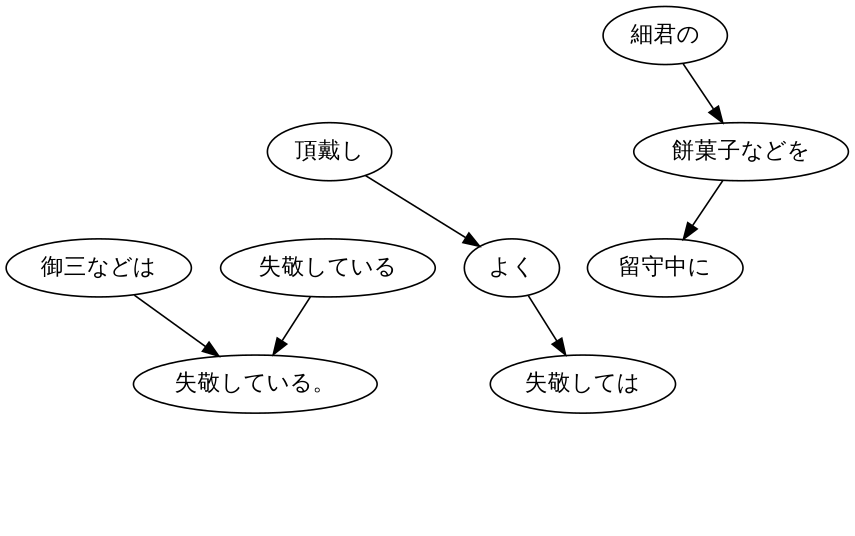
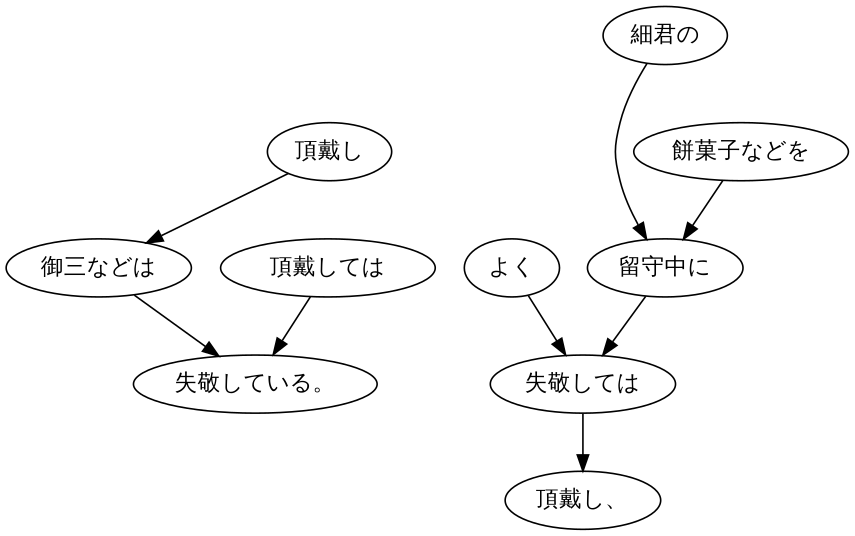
  digraph {
    n1 [label="頂戴し"]
    n2 [label="御三などは"]
    n3 [label="失敬している。"]
    n4 [label="よく"]
    n5 [label="失敬しては"]
+   n6 [label="頂戴し、"]
    n7 [label="細君の"]
    n8 [label="留守中に"]
    n9 [label="餅菓子などを"]
-   n10 [label="失敬している"]
-   n1 -> n4
+   n10 [label="頂戴しては"]
+   n1 -> n2
    n2 -> n3
    n4 -> n5
-   n7 -> n9
+   n5 -> n6
+   n7 -> n8
+   n8 -> n5
    n9 -> n8
    n10 -> n3
  }
